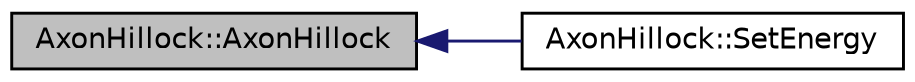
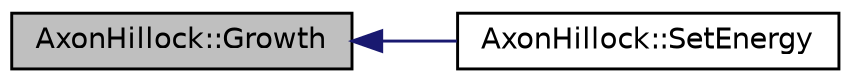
  digraph {
    rankdir=LR
    node [color=black fontname=Helvetica fontsize=10 shape=record style=filled]
-   n1 [fillcolor=grey75 fontcolor=black height=0.2 label="AxonHillock::AxonHillock" width=0.4]
+   n1 [fillcolor=grey75 fontcolor=black height=0.2 label="AxonHillock::Growth" width=0.4]
    n2 [fillcolor=white height=0.2 label="AxonHillock::SetEnergy" width=0.4]
    n1 -> n2 [color=midnightblue dir=back fontname=Helvetica fontsize=10 labelfontname=Helvetica labelfontsize=10 style=solid]
  }
